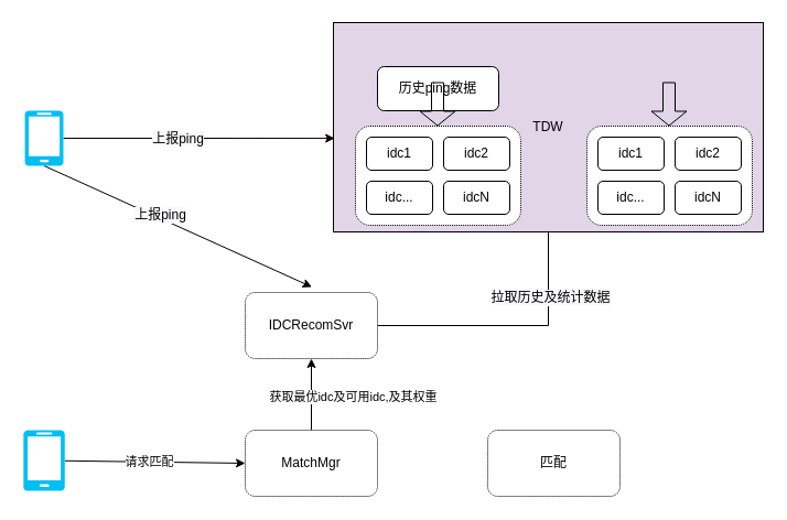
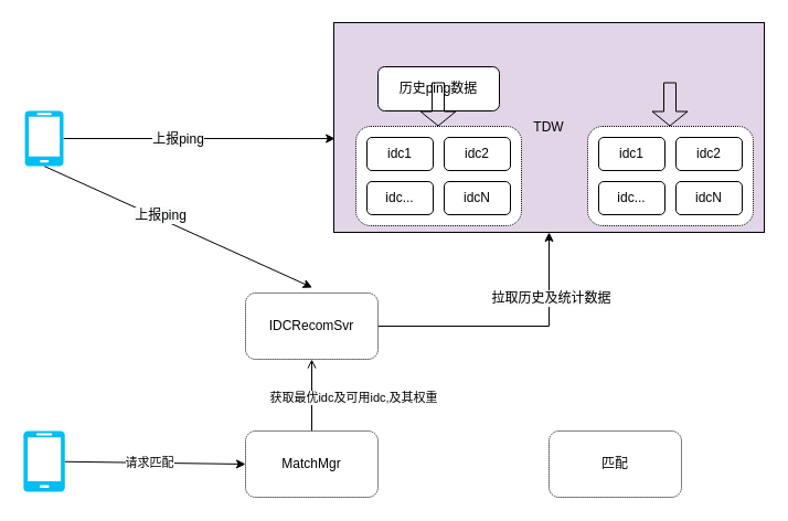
  <mxCell id="0" />
  <mxCell id="1" parent="0" />
  <mxCell id="2" value="TDW" style="rounded=0;whiteSpace=wrap;html=1;fillColor=#e1d5e7;" parent="1" vertex="1"><mxGeometry x="302" y="20" width="390" height="190" as="geometry" /></mxCell>
  <mxCell id="3" style="edgeStyle=orthogonalEdgeStyle;rounded=0;orthogonalLoop=1;jettySize=auto;html=1;exitX=1;exitY=0.5;exitDx=0;exitDy=0;exitPerimeter=0;entryX=0.003;entryY=0.553;entryDx=0;entryDy=0;entryPerimeter=0;" parent="1" source="7" target="2" edge="1"><mxGeometry relative="1" as="geometry" /></mxCell>
  <mxCell id="4" value="&lt;span style=&quot;font-size: 12px ; background-color: rgb(248 , 249 , 250)&quot;&gt;上报ping&lt;/span&gt;" style="edgeLabel;html=1;align=center;verticalAlign=middle;resizable=0;points=[];" parent="3" vertex="1" connectable="0"><mxGeometry x="-0.162" relative="1" as="geometry"><mxPoint as="offset" /></mxGeometry></mxCell>
  <mxCell id="5" style="rounded=0;orthogonalLoop=1;jettySize=auto;html=1;exitX=0.5;exitY=1;exitDx=0;exitDy=0;exitPerimeter=0;" parent="1" source="7" edge="1"><mxGeometry relative="1" as="geometry"><mxPoint x="282.5" y="260" as="targetPoint" /></mxGeometry></mxCell>
  <mxCell id="6" value="&lt;span style=&quot;font-size: 12px ; background-color: rgb(248 , 249 , 250)&quot;&gt;上报ping&lt;/span&gt;" style="edgeLabel;html=1;align=center;verticalAlign=middle;resizable=0;points=[];" parent="5" vertex="1" connectable="0"><mxGeometry x="-0.144" y="2" relative="1" as="geometry"><mxPoint y="-1" as="offset" /></mxGeometry></mxCell>
  <mxCell id="7" value="" style="verticalLabelPosition=bottom;html=1;verticalAlign=top;align=center;strokeColor=none;fillColor=#00BEF2;shape=mxgraph.azure.mobile;pointerEvents=1;" parent="1" vertex="1"><mxGeometry x="22" y="100" width="35" height="50" as="geometry" /></mxCell>
  <mxCell id="8" value="" style="group" parent="1" vertex="1" connectable="0"><mxGeometry x="322" y="30" width="360" height="174" as="geometry" /></mxCell>
  <mxCell id="9" value="" style="rounded=1;whiteSpace=wrap;html=1;dashed=1;dashPattern=1 1;" parent="8" vertex="1"><mxGeometry x="210" y="84" width="150" height="90" as="geometry" /></mxCell>
  <mxCell id="10" value="历史ping数据" style="rounded=1;whiteSpace=wrap;html=1;" parent="8" vertex="1"><mxGeometry x="20" y="30" width="110" height="40" as="geometry" /></mxCell>
  <mxCell id="11" value="" style="group" parent="8" vertex="1" connectable="0"><mxGeometry y="84" width="185" height="90" as="geometry" /></mxCell>
  <mxCell id="12" value="" style="rounded=1;whiteSpace=wrap;html=1;dashed=1;dashPattern=1 1;" parent="11" vertex="1"><mxGeometry width="150" height="90" as="geometry" /></mxCell>
  <mxCell id="13" value="idc1" style="rounded=1;whiteSpace=wrap;html=1;" parent="11" vertex="1"><mxGeometry x="10" y="10" width="60" height="30" as="geometry" /></mxCell>
  <mxCell id="14" value="idc2" style="rounded=1;whiteSpace=wrap;html=1;" parent="11" vertex="1"><mxGeometry x="80" y="10" width="60" height="30" as="geometry" /></mxCell>
  <mxCell id="15" value="idc..." style="rounded=1;whiteSpace=wrap;html=1;" parent="11" vertex="1"><mxGeometry x="10" y="50" width="60" height="30" as="geometry" /></mxCell>
  <mxCell id="16" value="idcN" style="rounded=1;whiteSpace=wrap;html=1;" parent="11" vertex="1"><mxGeometry x="80" y="50" width="60" height="30" as="geometry" /></mxCell>
  <mxCell id="17" value="" style="group" parent="11" vertex="1" connectable="0"><mxGeometry x="210" width="150" height="90" as="geometry" /></mxCell>
  <mxCell id="18" value="idc1" style="rounded=1;whiteSpace=wrap;html=1;" parent="17" vertex="1"><mxGeometry x="10" y="10" width="60" height="30" as="geometry" /></mxCell>
  <mxCell id="19" value="idc2" style="rounded=1;whiteSpace=wrap;html=1;" parent="17" vertex="1"><mxGeometry x="80" y="10" width="60" height="30" as="geometry" /></mxCell>
  <mxCell id="20" value="idc..." style="rounded=1;whiteSpace=wrap;html=1;" parent="17" vertex="1"><mxGeometry x="10" y="50" width="60" height="30" as="geometry" /></mxCell>
  <mxCell id="21" value="idcN" style="rounded=1;whiteSpace=wrap;html=1;" parent="17" vertex="1"><mxGeometry x="80" y="50" width="60" height="30" as="geometry" /></mxCell>
  <mxCell id="22" value="" style="shape=flexArrow;endArrow=classic;html=1;width=11;endSize=4;" parent="8" edge="1"><mxGeometry width="50" height="50" relative="1" as="geometry"><mxPoint x="74.5" y="44" as="sourcePoint" /><mxPoint x="74.5" y="84" as="targetPoint" /></mxGeometry></mxCell>
  <mxCell id="23" value="" style="shape=flexArrow;endArrow=classic;html=1;width=11;endSize=4;" parent="8" edge="1"><mxGeometry width="50" height="50" relative="1" as="geometry"><mxPoint x="284.5" y="44" as="sourcePoint" /><mxPoint x="284.5" y="84" as="targetPoint" /></mxGeometry></mxCell>
- <mxCell id="24" style="edgeStyle=orthogonalEdgeStyle;rounded=0;orthogonalLoop=1;jettySize=auto;html=1;exitX=1;exitY=0.5;exitDx=0;exitDy=0;entryX=0.5;entryY=1;entryDx=0;entryDy=0;endArrow=none;" parent="1" source="26" target="2" edge="1"><mxGeometry relative="1" as="geometry" /></mxCell>
+ <mxCell id="24" style="edgeStyle=orthogonalEdgeStyle;rounded=0;orthogonalLoop=1;jettySize=auto;html=1;exitX=1;exitY=0.5;exitDx=0;exitDy=0;entryX=0.5;entryY=1;entryDx=0;entryDy=0;" parent="1" source="26" target="2" edge="1"><mxGeometry relative="1" as="geometry" /></mxCell>
  <mxCell id="25" value="&lt;span style=&quot;font-size: 12px ; background-color: rgb(248 , 249 , 250)&quot;&gt;拉取历史及统计数据&lt;/span&gt;" style="edgeLabel;html=1;align=center;verticalAlign=middle;resizable=0;points=[];" parent="24" vertex="1" connectable="0"><mxGeometry x="0.508" y="-1" relative="1" as="geometry"><mxPoint as="offset" /></mxGeometry></mxCell>
  <mxCell id="26" value="IDCRecomSvr" style="rounded=1;whiteSpace=wrap;html=1;dashed=1;dashPattern=1 1;" parent="1" vertex="1"><mxGeometry x="222" y="265" width="120" height="60" as="geometry" /></mxCell>
- <mxCell id="27" style="orthogonalLoop=1;jettySize=auto;html=1;exitX=0.5;exitY=0;exitDx=0;exitDy=0;entryX=0.5;entryY=1;entryDx=0;entryDy=0;rounded=0;" parent="1" source="29" target="26" edge="1"><mxGeometry relative="1" as="geometry" /></mxCell>
+ <mxCell id="27" style="orthogonalLoop=1;jettySize=auto;html=1;exitX=0.5;exitY=0;exitDx=0;exitDy=0;entryX=0.5;entryY=1;entryDx=0;entryDy=0;rounded=0;endArrow=open;" parent="1" source="29" target="26" edge="1"><mxGeometry relative="1" as="geometry" /></mxCell>
  <mxCell id="28" value="获取最优idc及可用idc,及其权重" style="edgeLabel;html=1;align=center;verticalAlign=middle;resizable=0;points=[];" parent="27" vertex="1" connectable="0"><mxGeometry x="0.295" y="-3" relative="1" as="geometry"><mxPoint x="34" y="11" as="offset" /></mxGeometry></mxCell>
  <mxCell id="29" value="MatchMgr" style="rounded=1;whiteSpace=wrap;html=1;dashed=1;dashPattern=1 1;" parent="1" vertex="1"><mxGeometry x="222" y="390" width="120" height="60" as="geometry" /></mxCell>
  <mxCell id="30" style="edgeStyle=none;rounded=0;orthogonalLoop=1;jettySize=auto;html=1;entryX=0;entryY=0.5;entryDx=0;entryDy=0;strokeColor=#000000;" parent="1" source="32" target="29" edge="1"><mxGeometry relative="1" as="geometry" /></mxCell>
  <mxCell id="31" value="请求匹配" style="edgeLabel;html=1;align=center;verticalAlign=middle;resizable=0;points=[];" parent="30" vertex="1" connectable="0"><mxGeometry x="-0.343" relative="1" as="geometry"><mxPoint x="22" as="offset" /></mxGeometry></mxCell>
  <mxCell id="32" value="" style="verticalLabelPosition=bottom;html=1;verticalAlign=top;align=center;strokeColor=none;fillColor=#00BEF2;shape=mxgraph.azure.mobile;pointerEvents=1;" parent="1" vertex="1"><mxGeometry x="20.75" y="390" width="37.5" height="55" as="geometry" /></mxCell>
- <mxCell id="33" value="匹配" style="rounded=1;whiteSpace=wrap;html=1;dashed=1;dashPattern=1 1;" parent="1" vertex="1"><mxGeometry x="442" y="390" width="120" height="60" as="geometry" /></mxCell>
+ <mxCell id="33" value="匹配" style="rounded=1;whiteSpace=wrap;html=1;dashed=1;dashPattern=1 1;" parent="1" vertex="1"><mxGeometry x="497" y="390" width="120" height="60" as="geometry" /></mxCell>
